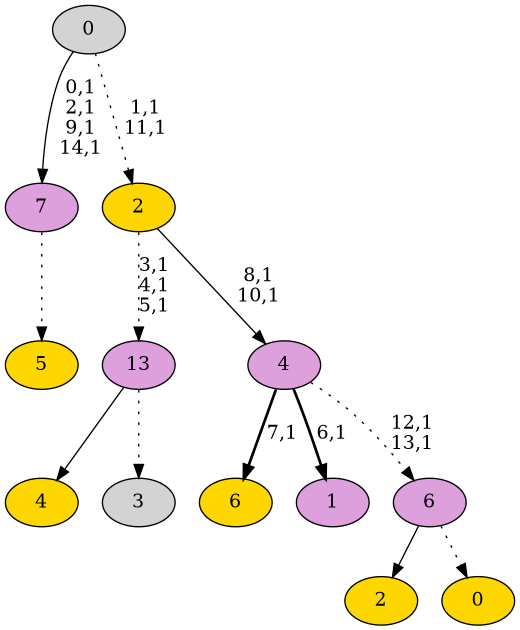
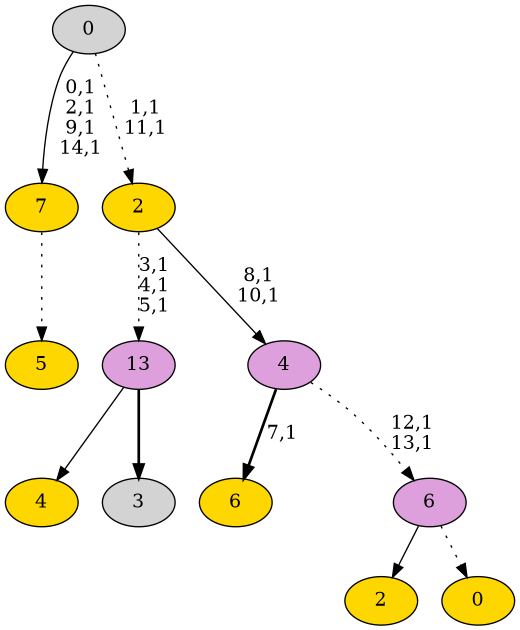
  digraph {
    node [fillcolor=gold style=filled]
    edge [style=dotted]
-   n1 [fillcolor=plum label=7]
+   n1 [label=7]
    n2 [label=5]
    n3 [label=6]
    n4 [label=4]
    n5 [fillcolor=lightgrey label=3]
    13 [fillcolor=plum]
    n7 [label=2]
-   n8 [fillcolor=plum label=1]
    n9 [label=0]
    6 [fillcolor=plum]
    4 [fillcolor=plum]
    2
    0 [fillcolor=lightgrey]
    n1 -> n2
    13 -> n4 [style=solid]
-   13 -> n5
+   13 -> n5 [style=bold]
    6 -> n7 [style=solid]
    6 -> n9
    4 -> n3 [label="7,1" style=bold]
-   4 -> n8 [label="6,1" style=bold]
    4 -> 6 [label="12,1\n13,1"]
    2 -> 13 [label="3,1\n4,1\n5,1"]
    2 -> 4 [label="8,1\n10,1" style=solid]
    0 -> n1 [label="0,1\n2,1\n9,1\n14,1" style=solid]
    0 -> 2 [label="1,1\n11,1"]
  }
